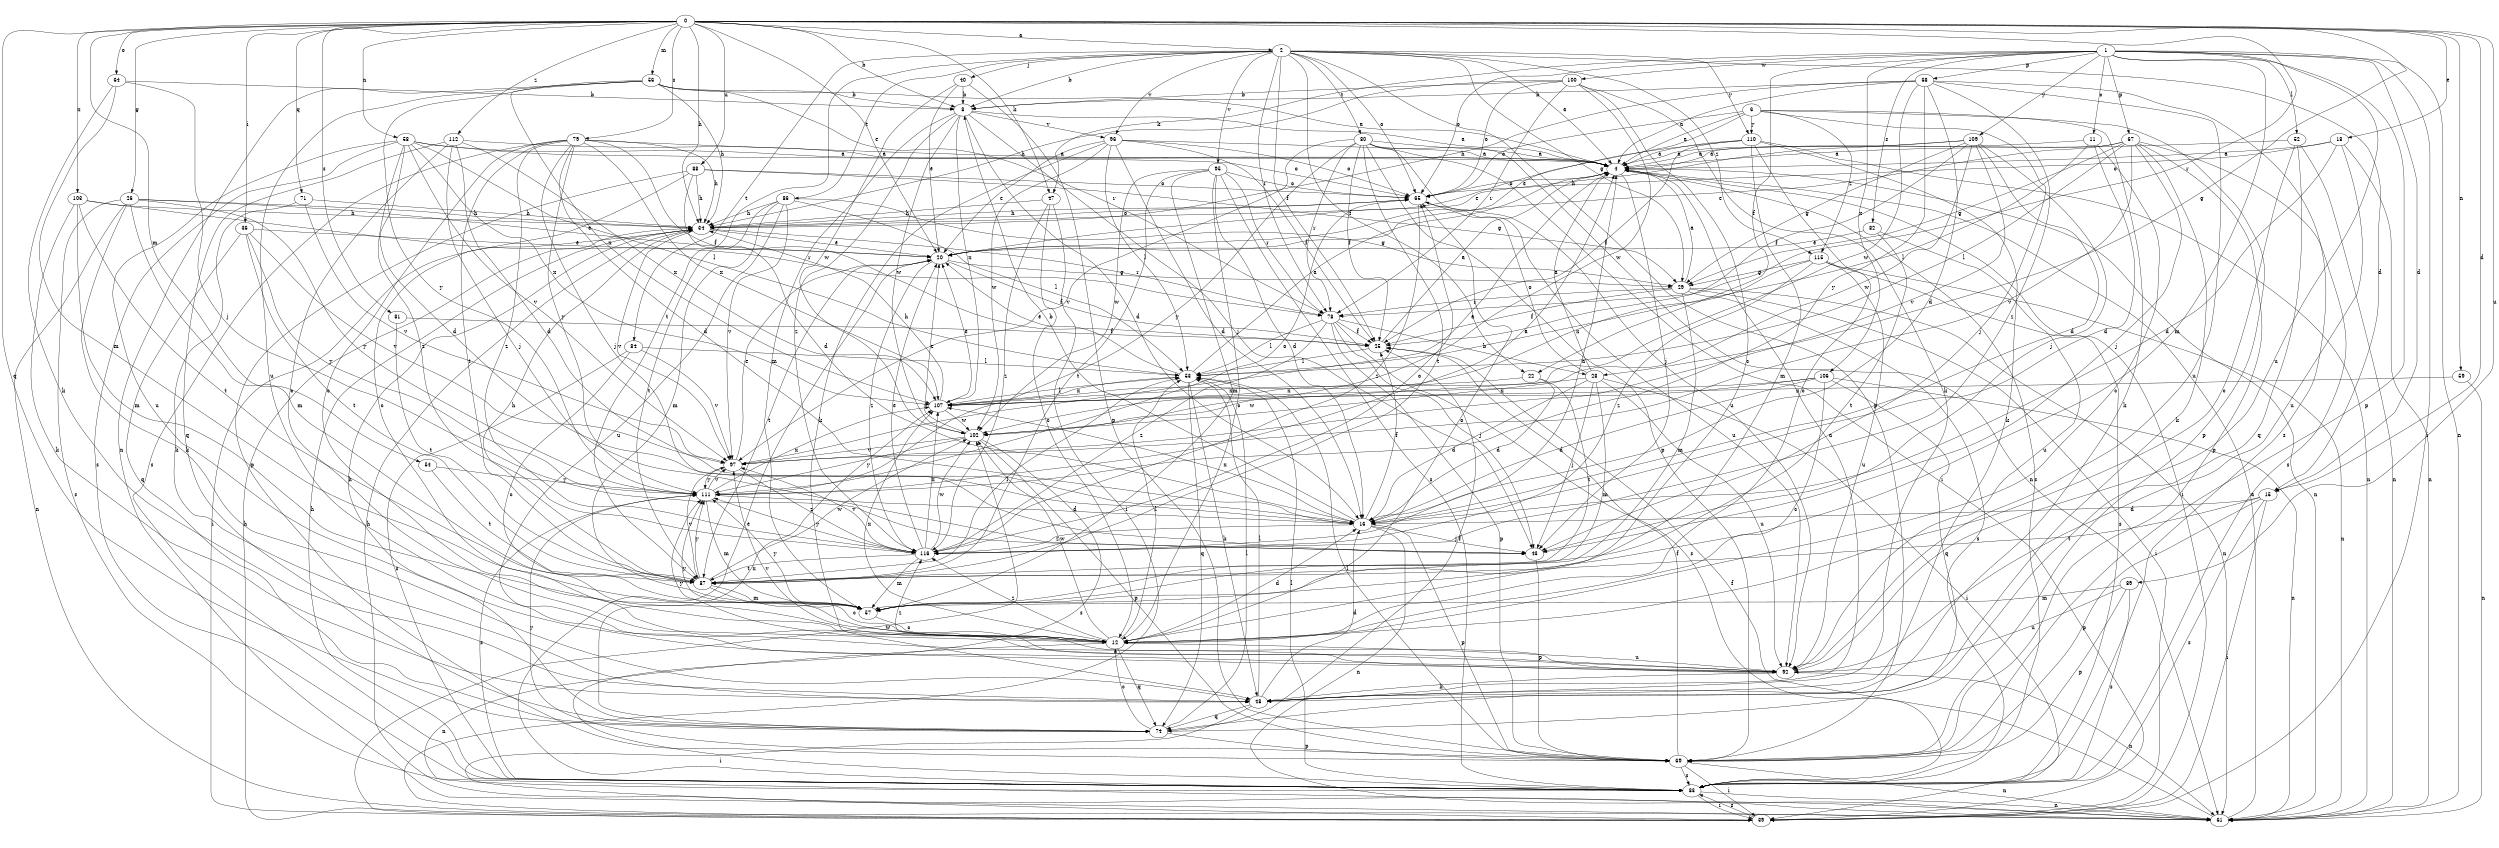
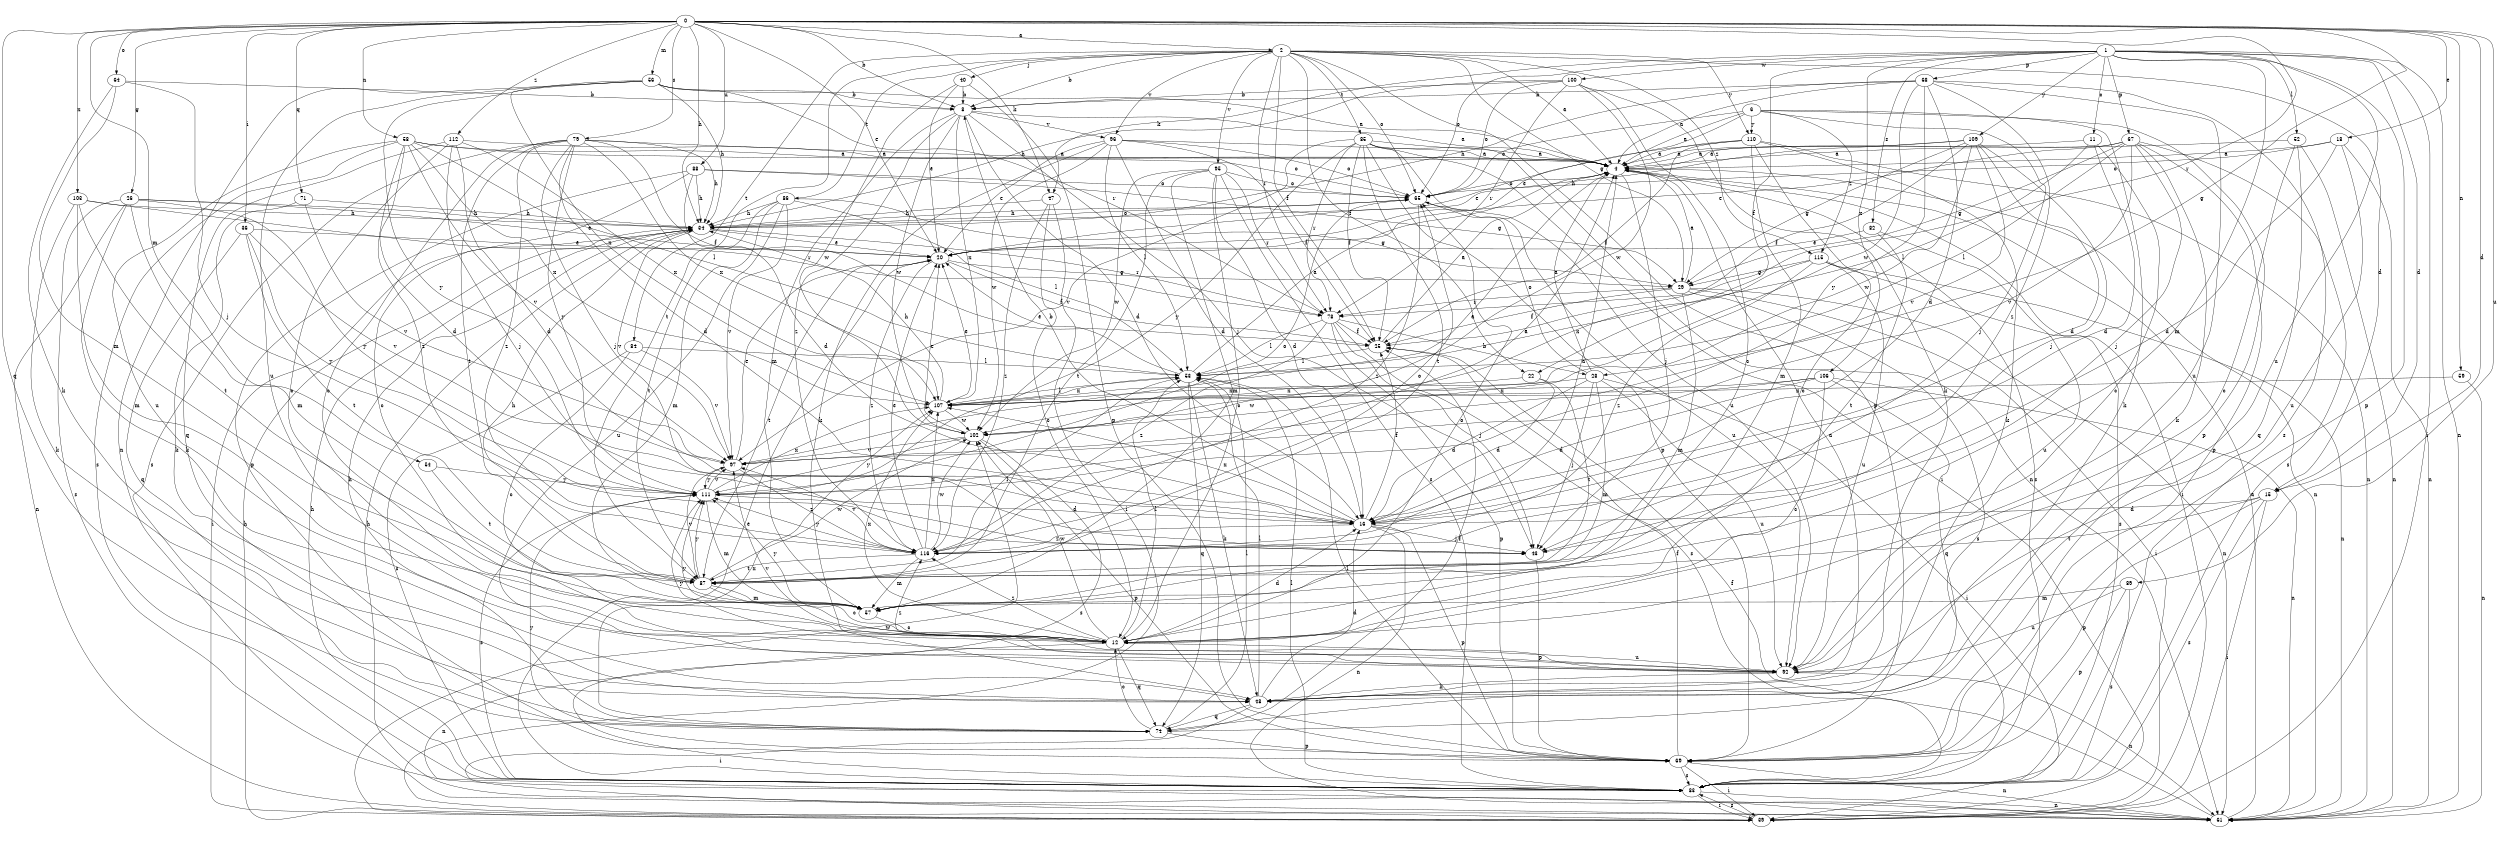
  strict digraph {
    0
    2
    8
    15
    18
    20
    26
    28
    34
    36
    47
    54
    56
    58
    59
    64
    71
    74
    78
    79
-   81
    88
    89
    103
    112
    22
    65
    69
    4
    25
    29
    40
    84
-   85 [label=80]
+   85
    86
    87
    95
    96
    110
    115
    6
    43
    48
    57
    16
    102
    107
    116
    39
    83
    61
    92
    111
    97
    12
    53
    1
    11
    52
    67
    68
    82
    100
    106
    109
    0 -> 2 [label=a]
    0 -> 8 [label=b]
    0 -> 15 [label=d]
    0 -> 18 [label=e]
    0 -> 20 [label=e]
    0 -> 26 [label=g]
    0 -> 28 [label=g]
    0 -> 34 [label=h]
    0 -> 36 [label=i]
    0 -> 47 [label=k]
    0 -> 54 [label=m]
    0 -> 56 [label=m]
    0 -> 58 [label=n]
    0 -> 59 [label=n]
    0 -> 64 [label=o]
    0 -> 71 [label=q]
    0 -> 74 [label=q]
    0 -> 78 [label=r]
    0 -> 79 [label=s]
-   0 -> 81 [label=s]
    0 -> 88 [label=u]
    0 -> 89 [label=u]
    0 -> 103 [label=x]
    0 -> 112 [label=z]
    2 -> 8 [label=b]
    2 -> 15 [label=d]
    2 -> 78 [label=r]
    2 -> 22 [label=f]
    2 -> 65 [label=o]
    2 -> 69 [label=p]
    2 -> 4 [label=a]
    2 -> 25 [label=f]
    2 -> 29 [label=g]
    2 -> 40 [label=j]
    2 -> 84 [label=t]
    2 -> 85 [label=t]
    2 -> 86 [label=t]
    2 -> 87 [label=t]
    2 -> 95 [label=v]
    2 -> 96 [label=v]
    2 -> 110 [label=y]
    2 -> 115 [label=z]
    8 -> 4 [label=a]
    8 -> 96 [label=v]
    8 -> 43 [label=j]
    8 -> 57 [label=m]
    8 -> 16 [label=d]
    8 -> 102 [label=w]
    8 -> 107 [label=x]
    8 -> 116 [label=z]
    15 -> 69 [label=p]
    15 -> 87 [label=t]
    15 -> 16 [label=d]
    15 -> 39 [label=i]
    15 -> 83 [label=s]
    18 -> 65 [label=o]
    18 -> 4 [label=a]
    18 -> 16 [label=d]
    18 -> 61 [label=n]
    18 -> 92 [label=u]
    20 -> 25 [label=f]
    20 -> 29 [label=g]
    20 -> 87 [label=t]
    20 -> 116 [label=z]
    26 -> 20 [label=e]
    26 -> 34 [label=h]
    26 -> 48 [label=k]
    26 -> 57 [label=m]
    26 -> 83 [label=s]
    26 -> 61 [label=n]
    26 -> 111 [label=y]
    28 -> 65 [label=o]
    28 -> 4 [label=a]
    28 -> 43 [label=j]
    28 -> 57 [label=m]
    28 -> 16 [label=d]
    28 -> 107 [label=x]
    28 -> 39 [label=i]
    28 -> 92 [label=u]
    34 -> 20 [label=e]
    34 -> 78 [label=r]
    34 -> 65 [label=o]
    34 -> 39 [label=i]
    34 -> 97 [label=v]
    36 -> 20 [label=e]
    36 -> 74 [label=q]
    36 -> 87 [label=t]
    36 -> 111 [label=y]
    36 -> 97 [label=v]
    47 -> 34 [label=h]
    47 -> 116 [label=z]
    47 -> 39 [label=i]
    47 -> 12 [label=c]
    54 -> 87 [label=t]
    54 -> 111 [label=y]
    56 -> 8 [label=b]
    56 -> 34 [label=h]
    56 -> 78 [label=r]
    56 -> 4 [label=a]
    56 -> 107 [label=x]
    56 -> 61 [label=n]
    56 -> 92 [label=u]
    56 -> 111 [label=y]
    58 -> 65 [label=o]
    58 -> 4 [label=a]
    58 -> 16 [label=d]
    58 -> 107 [label=x]
    58 -> 116 [label=z]
    58 -> 83 [label=s]
    58 -> 92 [label=u]
    58 -> 97 [label=v]
    58 -> 53 [label=l]
    59 -> 107 [label=x]
    59 -> 61 [label=n]
    64 -> 8 [label=b]
    64 -> 43 [label=j]
    64 -> 48 [label=k]
    64 -> 57 [label=m]
    71 -> 34 [label=h]
    71 -> 48 [label=k]
    71 -> 97 [label=v]
    74 -> 34 [label=h]
    74 -> 69 [label=p]
    74 -> 25 [label=f]
    74 -> 107 [label=x]
    74 -> 12 [label=c]
    74 -> 53 [label=l]
    78 -> 28 [label=b]
    78 -> 69 [label=p]
    78 -> 25 [label=f]
    78 -> 43 [label=j]
    78 -> 116 [label=z]
    78 -> 83 [label=s]
    78 -> 53 [label=l]
    79 -> 34 [label=h]
    79 -> 4 [label=a]
    79 -> 25 [label=f]
    79 -> 87 [label=t]
    79 -> 43 [label=j]
    79 -> 16 [label=d]
    79 -> 107 [label=x]
    79 -> 116 [label=z]
    79 -> 83 [label=s]
    79 -> 111 [label=y]
    79 -> 12 [label=c]
-   81 -> 25 [label=f]
-   81 -> 87 [label=t]
    88 -> 34 [label=h]
    88 -> 65 [label=o]
    88 -> 69 [label=p]
    88 -> 29 [label=g]
    88 -> 16 [label=d]
    88 -> 12 [label=c]
    89 -> 69 [label=p]
    89 -> 57 [label=m]
    89 -> 83 [label=s]
    89 -> 92 [label=u]
    103 -> 34 [label=h]
    103 -> 78 [label=r]
    103 -> 87 [label=t]
    103 -> 48 [label=k]
    103 -> 57 [label=m]
    112 -> 74 [label=q]
    112 -> 4 [label=a]
    112 -> 43 [label=j]
    112 -> 16 [label=d]
    112 -> 107 [label=x]
    112 -> 12 [label=c]
    22 -> 87 [label=t]
    22 -> 16 [label=d]
    22 -> 107 [label=x]
    65 -> 34 [label=h]
    65 -> 116 [label=z]
    65 -> 92 [label=u]
    69 -> 25 [label=f]
    69 -> 39 [label=i]
    69 -> 83 [label=s]
    69 -> 61 [label=n]
    69 -> 111 [label=y]
    69 -> 53 [label=l]
    4 -> 65 [label=o]
    4 -> 43 [label=j]
    4 -> 39 [label=i]
    4 -> 83 [label=s]
    4 -> 61 [label=n]
    25 -> 4 [label=a]
    25 -> 53 [label=l]
    29 -> 78 [label=r]
    29 -> 4 [label=a]
    29 -> 25 [label=f]
    29 -> 57 [label=m]
    29 -> 39 [label=i]
    29 -> 83 [label=s]
    29 -> 61 [label=n]
    40 -> 8 [label=b]
    40 -> 20 [label=e]
    40 -> 69 [label=p]
    40 -> 102 [label=w]
    84 -> 83 [label=s]
    84 -> 97 [label=v]
    84 -> 12 [label=c]
    84 -> 53 [label=l]
    85 -> 78 [label=r]
    85 -> 69 [label=p]
    85 -> 4 [label=a]
    85 -> 25 [label=f]
    85 -> 87 [label=t]
    85 -> 39 [label=i]
    85 -> 61 [label=n]
    85 -> 92 [label=u]
    85 -> 111 [label=y]
    85 -> 97 [label=v]
    86 -> 34 [label=h]
    86 -> 29 [label=g]
    86 -> 87 [label=t]
    86 -> 57 [label=m]
    86 -> 92 [label=u]
    86 -> 97 [label=v]
    86 -> 53 [label=l]
    87 -> 34 [label=h]
    87 -> 57 [label=m]
    87 -> 102 [label=w]
    87 -> 111 [label=y]
    87 -> 97 [label=v]
    87 -> 12 [label=c]
    87 -> 53 [label=l]
    95 -> 78 [label=r]
    95 -> 65 [label=o]
    95 -> 87 [label=t]
    95 -> 57 [label=m]
    95 -> 16 [label=d]
    95 -> 102 [label=w]
    95 -> 83 [label=s]
    95 -> 12 [label=c]
    96 -> 20 [label=e]
    96 -> 65 [label=o]
    96 -> 4 [label=a]
    96 -> 25 [label=f]
    96 -> 48 [label=k]
    96 -> 16 [label=d]
    96 -> 102 [label=w]
    96 -> 53 [label=l]
    110 -> 20 [label=e]
    110 -> 4 [label=a]
    110 -> 25 [label=f]
    110 -> 48 [label=k]
    110 -> 57 [label=m]
    110 -> 61 [label=n]
    110 -> 12 [label=c]
    115 -> 29 [label=g]
    115 -> 107 [label=x]
    115 -> 116 [label=z]
    115 -> 83 [label=s]
    115 -> 61 [label=n]
    115 -> 92 [label=u]
    6 -> 20 [label=e]
    6 -> 65 [label=o]
    6 -> 69 [label=p]
    6 -> 4 [label=a]
    6 -> 110 [label=y]
    6 -> 115 [label=z]
    6 -> 43 [label=j]
    6 -> 48 [label=k]
    43 -> 69 [label=p]
    48 -> 74 [label=q]
    48 -> 4 [label=a]
    48 -> 16 [label=d]
    48 -> 39 [label=i]
    48 -> 53 [label=l]
    57 -> 111 [label=y]
    57 -> 12 [label=c]
    16 -> 8 [label=b]
    16 -> 69 [label=p]
    16 -> 25 [label=f]
    16 -> 43 [label=j]
    16 -> 107 [label=x]
    16 -> 116 [label=z]
    16 -> 61 [label=n]
    102 -> 20 [label=e]
    102 -> 69 [label=p]
    102 -> 83 [label=s]
    102 -> 111 [label=y]
    102 -> 97 [label=v]
    107 -> 20 [label=e]
    107 -> 34 [label=h]
    107 -> 102 [label=w]
    107 -> 53 [label=l]
    116 -> 20 [label=e]
    116 -> 65 [label=o]
    116 -> 4 [label=a]
    116 -> 87 [label=t]
    116 -> 57 [label=m]
    116 -> 102 [label=w]
    116 -> 107 [label=x]
    116 -> 111 [label=y]
    116 -> 97 [label=v]
    39 -> 34 [label=h]
    39 -> 102 [label=w]
    39 -> 83 [label=s]
    83 -> 20 [label=e]
    83 -> 34 [label=h]
    83 -> 39 [label=i]
    83 -> 61 [label=n]
    83 -> 53 [label=l]
    61 -> 34 [label=h]
    61 -> 4 [label=a]
    61 -> 25 [label=f]
    92 -> 48 [label=k]
    92 -> 116 [label=z]
    92 -> 61 [label=n]
    92 -> 111 [label=y]
    92 -> 97 [label=v]
    111 -> 65 [label=o]
    111 -> 4 [label=a]
    111 -> 57 [label=m]
    111 -> 16 [label=d]
    111 -> 107 [label=x]
    111 -> 83 [label=s]
    111 -> 97 [label=v]
    97 -> 20 [label=e]
    97 -> 4 [label=a]
    97 -> 116 [label=z]
    97 -> 111 [label=y]
    12 -> 74 [label=q]
    12 -> 65 [label=o]
    12 -> 16 [label=d]
    12 -> 102 [label=w]
    12 -> 107 [label=x]
    12 -> 116 [label=z]
    12 -> 61 [label=n]
    12 -> 92 [label=u]
    12 -> 111 [label=y]
    12 -> 53 [label=l]
    53 -> 20 [label=e]
    53 -> 74 [label=q]
    53 -> 4 [label=a]
    53 -> 48 [label=k]
    53 -> 107 [label=x]
    1 -> 15 [label=d]
    1 -> 47 [label=k]
    1 -> 22 [label=f]
    1 -> 65 [label=o]
    1 -> 69 [label=p]
    1 -> 57 [label=m]
    1 -> 39 [label=i]
    1 -> 61 [label=n]
    1 -> 92 [label=u]
    1 -> 11 [label=c]
    1 -> 52 [label=l]
    1 -> 67 [label=p]
    1 -> 68 [label=p]
    1 -> 82 [label=s]
    1 -> 100 [label=w]
    1 -> 106 [label=x]
    1 -> 109 [label=y]
    11 -> 4 [label=a]
    11 -> 16 [label=d]
    11 -> 12 [label=c]
    11 -> 53 [label=l]
    52 -> 74 [label=q]
    52 -> 4 [label=a]
    52 -> 61 [label=n]
    52 -> 12 [label=c]
    67 -> 20 [label=e]
    67 -> 69 [label=p]
    67 -> 4 [label=a]
    67 -> 29 [label=g]
    67 -> 43 [label=j]
    67 -> 48 [label=k]
    67 -> 83 [label=s]
    67 -> 97 [label=v]
    67 -> 53 [label=l]
    68 -> 8 [label=b]
    68 -> 34 [label=h]
    68 -> 4 [label=a]
    68 -> 16 [label=d]
    68 -> 102 [label=w]
    68 -> 116 [label=z]
    68 -> 83 [label=s]
    68 -> 92 [label=u]
    68 -> 111 [label=y]
    82 -> 20 [label=e]
    82 -> 87 [label=t]
    82 -> 92 [label=u]
    100 -> 8 [label=b]
    100 -> 34 [label=h]
    100 -> 78 [label=r]
    100 -> 65 [label=o]
    100 -> 48 [label=k]
    100 -> 102 [label=w]
    100 -> 12 [label=c]
    106 -> 74 [label=q]
    106 -> 16 [label=d]
    106 -> 102 [label=w]
    106 -> 107 [label=x]
    106 -> 61 [label=n]
    106 -> 12 [label=c]
    109 -> 34 [label=h]
    109 -> 4 [label=a]
    109 -> 25 [label=f]
    109 -> 29 [label=g]
    109 -> 43 [label=j]
    109 -> 16 [label=d]
    109 -> 102 [label=w]
    109 -> 97 [label=v]
  }
